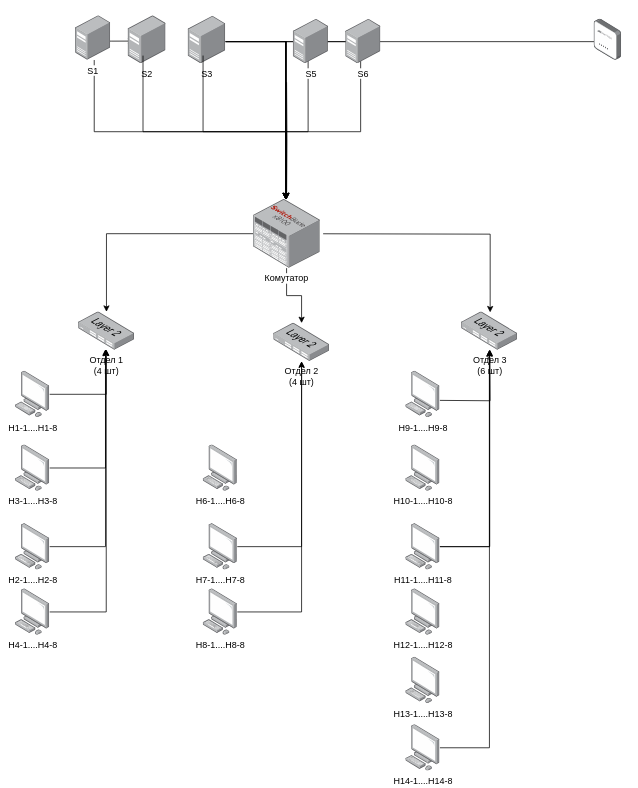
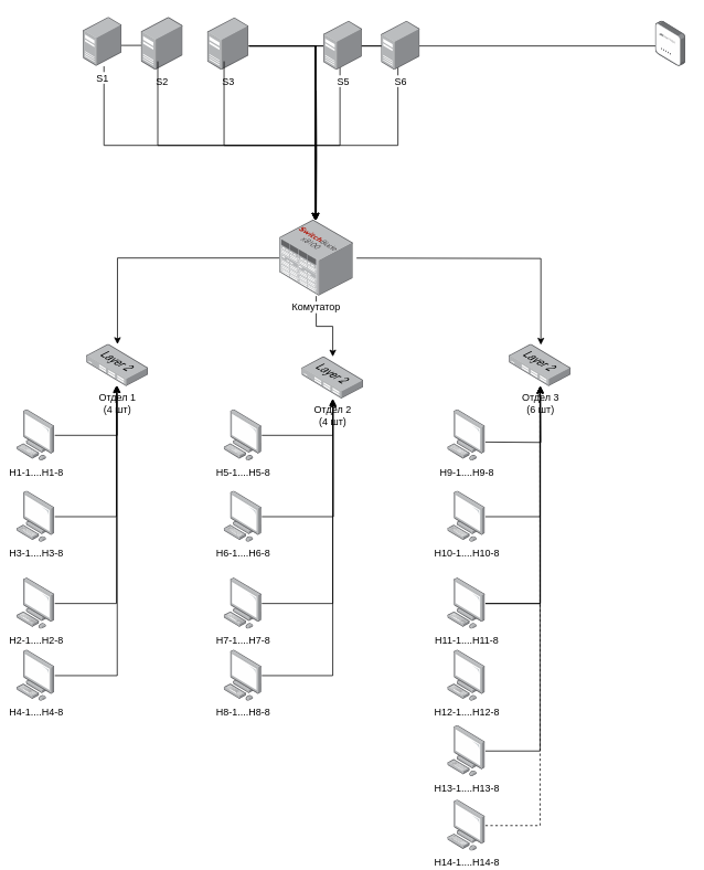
  <mxCell id="0" value="" />
  <mxCell id="1" parent="0" />
  <mxCell id="2" value="" style="edgeStyle=orthogonalEdgeStyle;rounded=0;orthogonalLoop=1;jettySize=auto;html=1;entryX=0.4;entryY=0.538;entryDx=0;entryDy=0;entryPerimeter=0;" edge="1" parent="1"><mxGeometry relative="1" as="geometry"><mxPoint x="128.5" y="54.26" as="sourcePoint" /><mxPoint x="178.5" y="54.26" as="targetPoint" /><Array as="points"><mxPoint x="148.5" y="54.26" /><mxPoint x="148.5" y="54.26" /></Array></mxGeometry></mxCell>
  <mxCell id="3" style="edgeStyle=orthogonalEdgeStyle;rounded=0;orthogonalLoop=1;jettySize=auto;html=1;" edge="1" parent="1" source="13"><mxGeometry relative="1" as="geometry"><mxPoint x="380" y="265" as="targetPoint" /><Array as="points"><mxPoint x="380" y="55" /><mxPoint x="380" y="265" /></Array><mxPoint x="134.11" y="79.51" as="sourcePoint" /></mxGeometry></mxCell>
  <mxCell id="4" style="edgeStyle=orthogonalEdgeStyle;rounded=0;orthogonalLoop=1;jettySize=auto;html=1;entryX=0.99;entryY=0.059;entryDx=0;entryDy=0;entryPerimeter=0;" edge="1" parent="1"><mxGeometry relative="1" as="geometry"><mxPoint x="379.996" y="264.996" as="targetPoint" /><Array as="points"><mxPoint x="481" y="55" /><mxPoint x="380" y="55" /></Array><mxPoint x="480.89" y="49.58" as="sourcePoint" /></mxGeometry></mxCell>
  <mxCell id="5" style="edgeStyle=orthogonalEdgeStyle;rounded=0;orthogonalLoop=1;jettySize=auto;html=1;" edge="1" parent="1"><mxGeometry relative="1" as="geometry"><mxPoint x="380" y="265" as="targetPoint" /><Array as="points"><mxPoint x="480" y="175" /><mxPoint x="380" y="175" /></Array><mxPoint x="480" y="55" as="sourcePoint" /></mxGeometry></mxCell>
  <mxCell id="6" style="edgeStyle=orthogonalEdgeStyle;rounded=0;orthogonalLoop=1;jettySize=auto;html=1;" edge="1" parent="1"><mxGeometry relative="1" as="geometry"><mxPoint x="380" y="265" as="targetPoint" /><Array as="points"><mxPoint x="410" y="175" /><mxPoint x="380" y="175" /></Array><mxPoint x="410" y="55" as="sourcePoint" /></mxGeometry></mxCell>
  <mxCell id="7" style="edgeStyle=orthogonalEdgeStyle;rounded=0;orthogonalLoop=1;jettySize=auto;html=1;" parent="1" source="8" target="16" edge="1"><mxGeometry relative="1" as="geometry"><mxPoint x="344.1" y="200.5" as="targetPoint" /><Array as="points"><mxPoint x="125" y="175" /><mxPoint x="381" y="175" /></Array></mxGeometry></mxCell>
  <mxCell id="8" value="S1" style="image;points=[];aspect=fixed;html=1;align=center;shadow=0;dashed=0;image=img/lib/allied_telesis/computer_and_terminals/Server_Desktop.svg;" parent="1" vertex="1"><mxGeometry x="100" y="20.31" width="46.7" height="59.2" as="geometry" /></mxCell>
  <mxCell id="9" style="edgeStyle=orthogonalEdgeStyle;rounded=0;orthogonalLoop=1;jettySize=auto;html=1;" parent="1" target="16" edge="1"><mxGeometry relative="1" as="geometry"><mxPoint x="381.3" y="109" as="sourcePoint" /><mxPoint x="279.4" y="310.9" as="targetPoint" /><Array as="points" /></mxGeometry></mxCell>
  <mxCell id="10" style="edgeStyle=orthogonalEdgeStyle;rounded=0;orthogonalLoop=1;jettySize=auto;html=1;" parent="1" source="52" target="16" edge="1"><mxGeometry relative="1" as="geometry"><Array as="points"><mxPoint x="381" y="55" /></Array></mxGeometry></mxCell>
  <mxCell id="11" value="S2" style="image;points=[];aspect=fixed;html=1;align=center;shadow=0;dashed=0;image=img/lib/allied_telesis/computer_and_terminals/Server_Desktop.svg;" parent="1" vertex="1"><mxGeometry x="170" y="20.3" width="50.49" height="64" as="geometry" /></mxCell>
  <mxCell id="12" value="S6" style="image;points=[];aspect=fixed;html=1;align=center;shadow=0;dashed=0;image=img/lib/allied_telesis/computer_and_terminals/Server_Desktop.svg;" parent="1" vertex="1"><mxGeometry x="460" y="25" width="46.78" height="59.3" as="geometry" /></mxCell>
  <mxCell id="13" value="" style="image;points=[];aspect=fixed;html=1;align=center;shadow=0;dashed=0;image=img/lib/allied_telesis/wireless/Access_Point_Indoor.svg;" parent="1" vertex="1"><mxGeometry x="791" y="25" width="36.6" height="54.6" as="geometry" /></mxCell>
  <mxCell id="14" style="edgeStyle=orthogonalEdgeStyle;rounded=0;orthogonalLoop=1;jettySize=auto;html=1;" parent="1" source="16" target="18" edge="1"><mxGeometry relative="1" as="geometry"><mxPoint x="380" y="295" as="targetPoint" /></mxGeometry></mxCell>
  <mxCell id="15" style="edgeStyle=orthogonalEdgeStyle;rounded=0;orthogonalLoop=1;jettySize=auto;html=1;" parent="1" source="16" target="17" edge="1"><mxGeometry relative="1" as="geometry" /></mxCell>
  <mxCell id="16" value="Комутатор" style="image;points=[];aspect=fixed;html=1;align=center;shadow=0;dashed=0;image=img/lib/allied_telesis/switch/Modular_Switch_SBx8112.svg;" parent="1" vertex="1"><mxGeometry x="336.6" y="265" width="89.4" height="91.8" as="geometry" /></mxCell>
  <mxCell id="17" value="Отдел 1&lt;br&gt;(4 шт)" style="image;points=[];aspect=fixed;html=1;align=center;shadow=0;dashed=0;image=img/lib/allied_telesis/switch/Switch_24_port_L2.svg;" parent="1" vertex="1"><mxGeometry x="104.1" y="415" width="74.4" height="51" as="geometry" /></mxCell>
  <mxCell id="18" value="Отдел 2&lt;br&gt;(4 шт)" style="image;points=[];aspect=fixed;html=1;align=center;shadow=0;dashed=0;image=img/lib/allied_telesis/switch/Switch_24_port_L2.svg;" parent="1" vertex="1"><mxGeometry x="364.1" y="430" width="74.4" height="51" as="geometry" /></mxCell>
  <mxCell id="19" value="Отдел 3&lt;br&gt;(6 шт)" style="image;points=[];aspect=fixed;html=1;align=center;shadow=0;dashed=0;image=img/lib/allied_telesis/switch/Switch_24_port_L2.svg;" parent="1" vertex="1"><mxGeometry x="614.4" y="415" width="74.4" height="51" as="geometry" /></mxCell>
  <mxCell id="20" value="H1-1....H1-8" style="image;points=[];aspect=fixed;html=1;align=center;shadow=0;dashed=0;image=img/lib/allied_telesis/computer_and_terminals/Personal_Computer.svg;" parent="1" vertex="1"><mxGeometry x="20" y="494" width="45.6" height="61.8" as="geometry" /></mxCell>
  <mxCell id="21" style="edgeStyle=orthogonalEdgeStyle;rounded=0;orthogonalLoop=1;jettySize=auto;html=1;" parent="1" source="22" edge="1"><mxGeometry relative="1" as="geometry"><mxPoint x="140" y="465" as="targetPoint" /><Array as="points"><mxPoint x="140" y="728" /></Array></mxGeometry></mxCell>
  <mxCell id="22" value="H2-1....H2-8" style="image;points=[];aspect=fixed;html=1;align=center;shadow=0;dashed=0;image=img/lib/allied_telesis/computer_and_terminals/Personal_Computer.svg;" parent="1" vertex="1"><mxGeometry x="20" y="697" width="45.6" height="61.8" as="geometry" /></mxCell>
  <mxCell id="23" style="edgeStyle=orthogonalEdgeStyle;rounded=0;orthogonalLoop=1;jettySize=auto;html=1;" parent="1" source="24" edge="1"><mxGeometry relative="1" as="geometry"><mxPoint x="140" y="465" as="targetPoint" /><Array as="points"><mxPoint x="140" y="623" /></Array></mxGeometry></mxCell>
  <mxCell id="24" value="H3-1....H3-8" style="image;points=[];aspect=fixed;html=1;align=center;shadow=0;dashed=0;image=img/lib/allied_telesis/computer_and_terminals/Personal_Computer.svg;" parent="1" vertex="1"><mxGeometry x="20" y="592.2" width="45.6" height="61.8" as="geometry" /></mxCell>
  <mxCell id="25" style="edgeStyle=orthogonalEdgeStyle;rounded=0;orthogonalLoop=1;jettySize=auto;html=1;entryX=0.542;entryY=1.008;entryDx=0;entryDy=0;entryPerimeter=0;" parent="1" source="20" edge="1"><mxGeometry relative="1" as="geometry"><mxPoint x="140.325" y="465.408" as="targetPoint" /><Array as="points"><mxPoint x="141" y="525" /><mxPoint x="141" y="475" /></Array></mxGeometry></mxCell>
+ <mxCell id="26" value="H5-1....H5-8" style="image;points=[];aspect=fixed;html=1;align=center;shadow=0;dashed=0;image=img/lib/allied_telesis/computer_and_terminals/Personal_Computer.svg;" parent="1" vertex="1"><mxGeometry x="270" y="494" width="45.6" height="61.8" as="geometry" /></mxCell>
  <mxCell id="27" style="edgeStyle=orthogonalEdgeStyle;rounded=0;orthogonalLoop=1;jettySize=auto;html=1;" parent="1" source="28" target="18" edge="1"><mxGeometry relative="1" as="geometry" /></mxCell>
  <mxCell id="28" value="H7-1....H7-8" style="image;points=[];aspect=fixed;html=1;align=center;shadow=0;dashed=0;image=img/lib/allied_telesis/computer_and_terminals/Personal_Computer.svg;" parent="1" vertex="1"><mxGeometry x="270" y="697" width="45.6" height="61.8" as="geometry" /></mxCell>
  <mxCell id="29" style="edgeStyle=orthogonalEdgeStyle;rounded=0;orthogonalLoop=1;jettySize=auto;html=1;" parent="1" source="30" target="18" edge="1"><mxGeometry relative="1" as="geometry" /></mxCell>
  <mxCell id="30" value="H8-1....H8-8" style="image;points=[];aspect=fixed;html=1;align=center;shadow=0;dashed=0;image=img/lib/allied_telesis/computer_and_terminals/Personal_Computer.svg;" parent="1" vertex="1"><mxGeometry x="270" y="784" width="45.6" height="61.8" as="geometry" /></mxCell>
  <mxCell id="31" value="H6-1....H6-8" style="image;points=[];aspect=fixed;html=1;align=center;shadow=0;dashed=0;image=img/lib/allied_telesis/computer_and_terminals/Personal_Computer.svg;" parent="1" vertex="1"><mxGeometry x="270" y="592.2" width="45.6" height="61.8" as="geometry" /></mxCell>
+ <mxCell id="32" style="edgeStyle=orthogonalEdgeStyle;rounded=0;orthogonalLoop=1;jettySize=auto;html=1;entryX=0.509;entryY=1.043;entryDx=0;entryDy=0;entryPerimeter=0;" parent="1" source="31" target="18" edge="1"><mxGeometry relative="1" as="geometry" /></mxCell>
+ <mxCell id="33" style="edgeStyle=orthogonalEdgeStyle;rounded=0;orthogonalLoop=1;jettySize=auto;html=1;entryX=0.499;entryY=0.996;entryDx=0;entryDy=0;entryPerimeter=0;" parent="1" source="26" target="18" edge="1"><mxGeometry relative="1" as="geometry" /></mxCell>
  <mxCell id="34" style="edgeStyle=orthogonalEdgeStyle;rounded=0;orthogonalLoop=1;jettySize=auto;html=1;" parent="1" source="49" target="19" edge="1"><mxGeometry relative="1" as="geometry"><Array as="points"><mxPoint x="652" y="728" /><mxPoint x="652" y="478" /><mxPoint x="650" y="478" /><mxPoint x="650" y="475" /><mxPoint x="652" y="475" /></Array></mxGeometry></mxCell>
+ <mxCell id="35" style="edgeStyle=orthogonalEdgeStyle;rounded=0;orthogonalLoop=1;jettySize=auto;html=1;" parent="1" source="36" target="19" edge="1"><mxGeometry relative="1" as="geometry" /></mxCell>
  <mxCell id="36" value="H10-1....H10-8" style="image;points=[];aspect=fixed;html=1;align=center;shadow=0;dashed=0;image=img/lib/allied_telesis/computer_and_terminals/Personal_Computer.svg;" parent="1" vertex="1"><mxGeometry x="540" y="592.2" width="45.6" height="61.8" as="geometry" /></mxCell>
- <mxCell id="37" style="edgeStyle=orthogonalEdgeStyle;rounded=0;orthogonalLoop=1;jettySize=auto;html=1;" parent="1" source="38" target="19" edge="1"><mxGeometry relative="1" as="geometry" /></mxCell>
+ <mxCell id="37" style="edgeStyle=orthogonalEdgeStyle;rounded=0;orthogonalLoop=1;jettySize=auto;html=1;dashed=1;" parent="1" source="38" target="19" edge="1"><mxGeometry relative="1" as="geometry" /></mxCell>
  <mxCell id="38" value="H14-1....H14-8" style="image;points=[];aspect=fixed;html=1;align=center;shadow=0;dashed=0;image=img/lib/allied_telesis/computer_and_terminals/Personal_Computer.svg;" parent="1" vertex="1"><mxGeometry x="540" y="965" width="45.6" height="61.8" as="geometry" /></mxCell>
+ <mxCell id="39" style="edgeStyle=orthogonalEdgeStyle;rounded=0;orthogonalLoop=1;jettySize=auto;html=1;" parent="1" source="40" target="19" edge="1"><mxGeometry relative="1" as="geometry" /></mxCell>
  <mxCell id="40" value="H13-1....H13-8" style="image;points=[];aspect=fixed;html=1;align=center;shadow=0;dashed=0;image=img/lib/allied_telesis/computer_and_terminals/Personal_Computer.svg;" parent="1" vertex="1"><mxGeometry x="540" y="875" width="45.6" height="61.8" as="geometry" /></mxCell>
  <mxCell id="41" style="edgeStyle=orthogonalEdgeStyle;rounded=0;orthogonalLoop=1;jettySize=auto;html=1;" parent="1" source="49" target="19" edge="1"><mxGeometry relative="1" as="geometry" /></mxCell>
  <mxCell id="42" value="H12-1....H12-8" style="image;points=[];aspect=fixed;html=1;align=center;shadow=0;dashed=0;image=img/lib/allied_telesis/computer_and_terminals/Personal_Computer.svg;" parent="1" vertex="1"><mxGeometry x="540" y="784" width="45.6" height="61.8" as="geometry" /></mxCell>
  <mxCell id="43" value="" style="edgeStyle=orthogonalEdgeStyle;rounded=0;orthogonalLoop=1;jettySize=auto;html=1;" parent="1" source="52" target="16" edge="1"><mxGeometry relative="1" as="geometry"><Array as="points"><mxPoint x="381" y="55" /></Array></mxGeometry></mxCell>
  <mxCell id="44" value="S5" style="image;points=[];aspect=fixed;html=1;align=center;shadow=0;dashed=0;image=img/lib/allied_telesis/computer_and_terminals/Server_Desktop.svg;" parent="1" vertex="1"><mxGeometry x="390.11" y="25" width="46.78" height="59.3" as="geometry" /></mxCell>
  <mxCell id="45" value="" style="edgeStyle=orthogonalEdgeStyle;rounded=0;orthogonalLoop=1;jettySize=auto;html=1;" parent="1" source="52" target="16" edge="1"><mxGeometry relative="1" as="geometry"><Array as="points"><mxPoint x="380" y="55" /></Array></mxGeometry></mxCell>
  <mxCell id="46" value="" style="edgeStyle=orthogonalEdgeStyle;rounded=0;orthogonalLoop=1;jettySize=auto;html=1;" parent="1" source="52" target="16" edge="1"><mxGeometry relative="1" as="geometry"><Array as="points"><mxPoint x="380" y="55" /></Array></mxGeometry></mxCell>
  <mxCell id="47" value="" style="edgeStyle=orthogonalEdgeStyle;rounded=0;orthogonalLoop=1;jettySize=auto;html=1;" edge="1" parent="1" source="48"><mxGeometry relative="1" as="geometry"><mxPoint x="141" y="465" as="targetPoint" /><Array as="points"><mxPoint x="141" y="815" /></Array></mxGeometry></mxCell>
  <mxCell id="48" value="H4-1....H4-8" style="image;points=[];aspect=fixed;html=1;align=center;shadow=0;dashed=0;image=img/lib/allied_telesis/computer_and_terminals/Personal_Computer.svg;" vertex="1" parent="1"><mxGeometry x="20" y="784" width="45.6" height="61.8" as="geometry" /></mxCell>
  <mxCell id="49" value="H11-1....H11-8" style="image;points=[];aspect=fixed;html=1;align=center;shadow=0;dashed=0;image=img/lib/allied_telesis/computer_and_terminals/Personal_Computer.svg;" parent="1" vertex="1"><mxGeometry x="540" y="697" width="45.6" height="61.8" as="geometry" /></mxCell>
  <mxCell id="50" value="H9-1....H9-8" style="image;points=[];aspect=fixed;html=1;align=center;shadow=0;dashed=0;image=img/lib/allied_telesis/computer_and_terminals/Personal_Computer.svg;" vertex="1" parent="1"><mxGeometry x="540" y="494" width="45.6" height="61.8" as="geometry" /></mxCell>
  <mxCell id="51" style="edgeStyle=orthogonalEdgeStyle;rounded=0;orthogonalLoop=1;jettySize=auto;html=1;entryX=0.513;entryY=0.015;entryDx=0;entryDy=0;entryPerimeter=0;" edge="1" parent="1" target="19"><mxGeometry relative="1" as="geometry"><mxPoint x="651" y="385" as="targetPoint" /><mxPoint x="430" y="311" as="sourcePoint" /></mxGeometry></mxCell>
  <mxCell id="52" value="S3" style="image;points=[];aspect=fixed;html=1;align=center;shadow=0;dashed=0;image=img/lib/allied_telesis/computer_and_terminals/Server_Desktop.svg;" parent="1" vertex="1"><mxGeometry x="250" y="20.92" width="50" height="63.38" as="geometry" /></mxCell>
  <mxCell id="53" style="edgeStyle=orthogonalEdgeStyle;rounded=0;orthogonalLoop=1;jettySize=auto;html=1;" edge="1" parent="1"><mxGeometry relative="1" as="geometry"><mxPoint x="380" y="265" as="targetPoint" /><Array as="points"><mxPoint x="190" y="175" /><mxPoint x="380" y="175" /></Array><mxPoint x="190" y="73.6" as="sourcePoint" /></mxGeometry></mxCell>
  <mxCell id="54" style="edgeStyle=orthogonalEdgeStyle;rounded=0;orthogonalLoop=1;jettySize=auto;html=1;" edge="1" parent="1"><mxGeometry relative="1" as="geometry"><mxPoint x="380" y="265" as="targetPoint" /><Array as="points"><mxPoint x="270" y="175" /><mxPoint x="380" y="175" /></Array><mxPoint x="270" y="73.51" as="sourcePoint" /></mxGeometry></mxCell>
  <mxCell id="55" style="edgeStyle=orthogonalEdgeStyle;rounded=0;orthogonalLoop=1;jettySize=auto;html=1;" edge="1" parent="1"><mxGeometry relative="1" as="geometry"><mxPoint x="585.6" y="533" as="sourcePoint" /><mxPoint x="652" y="465" as="targetPoint" /></mxGeometry></mxCell>
